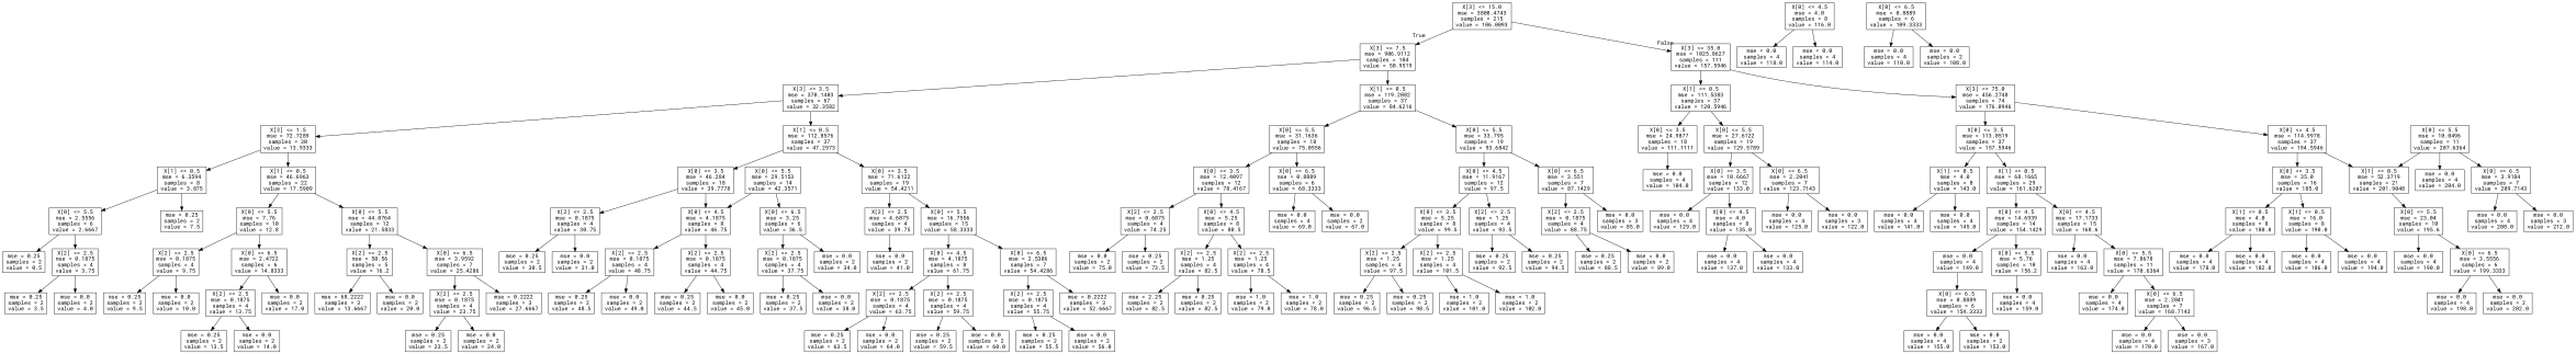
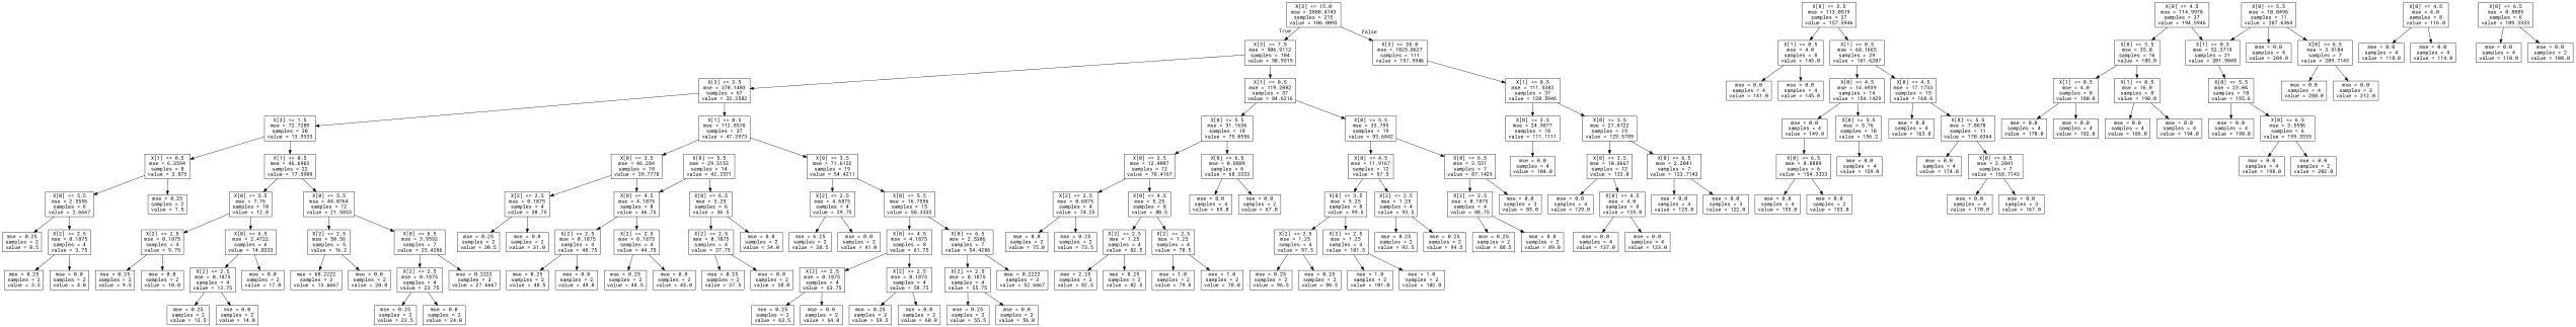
  digraph {
    fontname="Roboto Mono"
    node [fontname="Roboto Mono" shape=box]
    edge [fontname="Roboto Mono"]
    n1 [label="X[3] <= 15.0\nmse = 3808.4743\nsamples = 215\nvalue = 106.0093"]
    n2 [label="X[3] <= 7.5\nmse = 906.9112\nsamples = 104\nvalue = 50.9519"]
    n3 [label="X[3] <= 35.0\nmse = 1025.8627\nsamples = 111\nvalue = 157.5946"]
    n4 [label="X[3] <= 3.5\nmse = 370.1403\nsamples = 67\nvalue = 32.3582"]
    n5 [label="X[1] <= 0.5\nmse = 119.2082\nsamples = 37\nvalue = 84.6216"]
    n6 [label="X[1] <= 0.5\nmse = 111.5383\nsamples = 37\nvalue = 120.5946"]
-   n7 [label="X[3] <= 75.0\nmse = 456.2748\nsamples = 74\nvalue = 176.0946"]
    n8 [label="X[3] <= 1.5\nmse = 72.7289\nsamples = 30\nvalue = 13.9333"]
    n9 [label="X[1] <= 0.5\nmse = 112.8576\nsamples = 37\nvalue = 47.2973"]
    n10 [label="X[0] <= 5.5\nmse = 31.1636\nsamples = 18\nvalue = 75.0556"]
    n11 [label="X[0] <= 5.5\nmse = 33.795\nsamples = 19\nvalue = 93.6842"]
    n12 [label="X[1] <= 0.5\nmse = 6.3594\nsamples = 8\nvalue = 3.875"]
    n13 [label="X[1] <= 0.5\nmse = 46.6963\nsamples = 22\nvalue = 17.5909"]
    n14 [label="X[0] <= 3.5\nmse = 46.284\nsamples = 18\nvalue = 39.7778"]
    n15 [label="X[0] <= 3.5\nmse = 71.6122\nsamples = 19\nvalue = 54.4211"]
    n16 [label="X[0] <= 5.5\nmse = 2.5556\nsamples = 6\nvalue = 2.6667"]
    n17 [label="mse = 0.25\nsamples = 2\nvalue = 7.5"]
    n18 [label="X[0] <= 5.5\nmse = 7.76\nsamples = 10\nvalue = 12.8"]
    n19 [label="X[0] <= 5.5\nmse = 44.0764\nsamples = 12\nvalue = 21.5833"]
    n20 [label="mse = 0.25\nsamples = 2\nvalue = 0.5"]
    n21 [label="X[2] <= 2.5\nmse = 0.1875\nsamples = 4\nvalue = 3.75"]
    n22 [label="mse = 0.25\nsamples = 2\nvalue = 3.5"]
    n23 [label="mse = 0.0\nsamples = 2\nvalue = 4.0"]
    n24 [label="X[2] <= 2.5\nmse = 0.1875\nsamples = 4\nvalue = 9.75"]
    n25 [label="X[0] <= 6.5\nmse = 2.4722\nsamples = 6\nvalue = 14.8333"]
    n26 [label="X[2] <= 2.5\nmse = 50.56\nsamples = 5\nvalue = 16.2"]
    n27 [label="X[0] <= 6.5\nmse = 3.9592\nsamples = 7\nvalue = 25.4286"]
    n28 [label="mse = 0.25\nsamples = 2\nvalue = 9.5"]
    n29 [label="mse = 0.0\nsamples = 2\nvalue = 10.0"]
    n30 [label="X[2] <= 2.5\nmse = 0.1875\nsamples = 4\nvalue = 13.75"]
    n31 [label="mse = 0.0\nsamples = 2\nvalue = 17.0"]
    n32 [label="mse = 0.25\nsamples = 2\nvalue = 13.5"]
    n33 [label="mse = 0.0\nsamples = 2\nvalue = 14.0"]
    n34 [label="mse = 68.2222\nsamples = 3\nvalue = 13.6667"]
    n35 [label="mse = 0.0\nsamples = 2\nvalue = 20.0"]
    n36 [label="X[2] <= 2.5\nmse = 0.1875\nsamples = 4\nvalue = 23.75"]
    n37 [label="mse = 0.2222\nsamples = 3\nvalue = 27.6667"]
    n38 [label="mse = 0.25\nsamples = 2\nvalue = 23.5"]
    n39 [label="mse = 0.0\nsamples = 2\nvalue = 24.0"]
    n40 [label="X[2] <= 2.5\nmse = 0.1875\nsamples = 4\nvalue = 30.75"]
    n41 [label="X[0] <= 4.5\nmse = 4.1875\nsamples = 8\nvalue = 46.75"]
    n42 [label="X[2] <= 2.5\nmse = 4.6875\nsamples = 4\nvalue = 39.75"]
    n43 [label="X[0] <= 5.5\nmse = 16.7556\nsamples = 15\nvalue = 58.3333"]
    n44 [label="mse = 0.25\nsamples = 2\nvalue = 30.5"]
    n45 [label="mse = 0.0\nsamples = 2\nvalue = 31.0"]
    n46 [label="X[0] <= 5.5\nmse = 29.5153\nsamples = 14\nvalue = 42.3571"]
    n47 [label="X[0] <= 6.5\nmse = 3.25\nsamples = 6\nvalue = 36.5"]
    n48 [label="X[2] <= 2.5\nmse = 0.1875\nsamples = 4\nvalue = 48.75"]
    n49 [label="X[2] <= 2.5\nmse = 0.1875\nsamples = 4\nvalue = 44.75"]
    n50 [label="X[2] <= 2.5\nmse = 0.1875\nsamples = 4\nvalue = 37.75"]
    n51 [label="mse = 0.0\nsamples = 2\nvalue = 34.0"]
    n52 [label="mse = 0.25\nsamples = 2\nvalue = 48.5"]
    n53 [label="mse = 0.0\nsamples = 2\nvalue = 49.0"]
    n54 [label="mse = 0.25\nsamples = 2\nvalue = 44.5"]
    n55 [label="mse = 0.0\nsamples = 2\nvalue = 45.0"]
    n56 [label="mse = 0.25\nsamples = 2\nvalue = 37.5"]
    n57 [label="mse = 0.0\nsamples = 2\nvalue = 38.0"]
+   n58 [label="mse = 6.25\nsamples = 2\nvalue = 38.5"]
    n59 [label="mse = 0.0\nsamples = 2\nvalue = 41.0"]
    n60 [label="X[0] <= 4.5\nmse = 4.1875\nsamples = 8\nvalue = 61.75"]
    n61 [label="X[0] <= 6.5\nmse = 2.5306\nsamples = 7\nvalue = 54.4286"]
    n62 [label="X[2] <= 2.5\nmse = 0.1875\nsamples = 4\nvalue = 63.75"]
    n63 [label="X[2] <= 2.5\nmse = 0.1875\nsamples = 4\nvalue = 59.75"]
    n64 [label="X[2] <= 2.5\nmse = 0.1875\nsamples = 4\nvalue = 55.75"]
    n65 [label="mse = 0.2222\nsamples = 3\nvalue = 52.6667"]
    n66 [label="mse = 0.25\nsamples = 2\nvalue = 63.5"]
    n67 [label="mse = 0.0\nsamples = 2\nvalue = 64.0"]
    n68 [label="mse = 0.25\nsamples = 2\nvalue = 59.5"]
    n69 [label="mse = 0.0\nsamples = 2\nvalue = 60.0"]
    n70 [label="mse = 0.25\nsamples = 2\nvalue = 55.5"]
    n71 [label="mse = 0.0\nsamples = 2\nvalue = 56.0"]
    n72 [label="X[0] <= 3.5\nmse = 12.4097\nsamples = 12\nvalue = 78.4167"]
    n73 [label="X[0] <= 6.5\nmse = 0.8889\nsamples = 6\nvalue = 68.3333"]
    n74 [label="X[0] <= 4.5\nmse = 11.9167\nsamples = 12\nvalue = 97.5"]
    n75 [label="X[0] <= 6.5\nmse = 3.551\nsamples = 7\nvalue = 87.1429"]
    n76 [label="X[2] <= 2.5\nmse = 0.6875\nsamples = 4\nvalue = 74.25"]
    n77 [label="X[0] <= 4.5\nmse = 5.25\nsamples = 8\nvalue = 80.5"]
    n78 [label="mse = 0.0\nsamples = 4\nvalue = 69.0"]
    n79 [label="mse = 0.0\nsamples = 2\nvalue = 67.0"]
    n80 [label="mse = 0.0\nsamples = 2\nvalue = 75.0"]
    n81 [label="mse = 0.25\nsamples = 2\nvalue = 73.5"]
    n82 [label="X[2] <= 2.5\nmse = 1.25\nsamples = 4\nvalue = 82.5"]
    n83 [label="X[2] <= 2.5\nmse = 1.25\nsamples = 4\nvalue = 78.5"]
    n84 [label="mse = 2.25\nsamples = 2\nvalue = 82.5"]
    n85 [label="mse = 0.25\nsamples = 2\nvalue = 82.5"]
    n86 [label="mse = 1.0\nsamples = 2\nvalue = 79.0"]
    n87 [label="mse = 1.0\nsamples = 2\nvalue = 78.0"]
    n88 [label="X[0] <= 3.5\nmse = 5.25\nsamples = 8\nvalue = 99.5"]
    n89 [label="X[2] <= 2.5\nmse = 1.25\nsamples = 4\nvalue = 93.5"]
    n90 [label="X[2] <= 2.5\nmse = 0.1875\nsamples = 4\nvalue = 88.75"]
    n91 [label="mse = 0.0\nsamples = 3\nvalue = 85.0"]
    n92 [label="X[2] <= 2.5\nmse = 1.25\nsamples = 4\nvalue = 97.5"]
    n93 [label="X[2] <= 2.5\nmse = 1.25\nsamples = 4\nvalue = 101.5"]
    n94 [label="mse = 0.25\nsamples = 2\nvalue = 92.5"]
    n95 [label="mse = 0.25\nsamples = 2\nvalue = 94.5"]
    n96 [label="mse = 0.25\nsamples = 2\nvalue = 96.5"]
    n97 [label="mse = 0.25\nsamples = 2\nvalue = 98.5"]
    n98 [label="mse = 1.0\nsamples = 2\nvalue = 101.0"]
    n99 [label="mse = 1.0\nsamples = 2\nvalue = 102.0"]
    n100 [label="mse = 0.25\nsamples = 2\nvalue = 88.5"]
    n101 [label="mse = 0.0\nsamples = 2\nvalue = 89.0"]
    n102 [label="X[0] <= 3.5\nmse = 24.9877\nsamples = 18\nvalue = 111.1111"]
    n103 [label="X[0] <= 5.5\nmse = 27.6122\nsamples = 19\nvalue = 129.5789"]
    n104 [label="X[0] <= 3.5\nmse = 113.0519\nsamples = 37\nvalue = 157.5946"]
    n105 [label="X[0] <= 4.5\nmse = 114.9978\nsamples = 37\nvalue = 194.5946"]
    n106 [label="mse = 0.0\nsamples = 4\nvalue = 104.0"]
    n107 [label="X[0] <= 3.5\nmse = 10.6667\nsamples = 12\nvalue = 133.0"]
    n108 [label="X[0] <= 6.5\nmse = 2.2041\nsamples = 7\nvalue = 123.7143"]
    n109 [label="X[0] <= 4.5\nmse = 4.0\nsamples = 8\nvalue = 116.0"]
    n110 [label="mse = 0.0\nsamples = 4\nvalue = 118.0"]
    n111 [label="mse = 0.0\nsamples = 4\nvalue = 114.0"]
    n112 [label="X[0] <= 6.5\nmse = 0.8889\nsamples = 6\nvalue = 109.3333"]
    n113 [label="mse = 0.0\nsamples = 4\nvalue = 110.0"]
    n114 [label="mse = 0.0\nsamples = 2\nvalue = 108.0"]
    n115 [label="mse = 0.0\nsamples = 4\nvalue = 129.0"]
    n116 [label="X[0] <= 4.5\nmse = 4.0\nsamples = 8\nvalue = 135.0"]
    n117 [label="mse = 0.0\nsamples = 4\nvalue = 125.0"]
    n118 [label="mse = 0.0\nsamples = 3\nvalue = 122.0"]
    n119 [label="mse = 0.0\nsamples = 4\nvalue = 137.0"]
    n120 [label="mse = 0.0\nsamples = 4\nvalue = 133.0"]
    n121 [label="X[1] <= 0.5\nmse = 4.0\nsamples = 8\nvalue = 143.0"]
    n122 [label="X[1] <= 0.5\nmse = 68.1665\nsamples = 29\nvalue = 161.6207"]
    n123 [label="X[0] <= 3.5\nmse = 35.0\nsamples = 16\nvalue = 185.0"]
    n124 [label="X[1] <= 0.5\nmse = 52.3719\nsamples = 21\nvalue = 201.9048"]
    n125 [label="mse = 0.0\nsamples = 4\nvalue = 141.0"]
    n126 [label="mse = 0.0\nsamples = 4\nvalue = 145.0"]
    n127 [label="X[0] <= 4.5\nmse = 14.6939\nsamples = 14\nvalue = 154.1429"]
    n128 [label="X[0] <= 4.5\nmse = 17.1733\nsamples = 15\nvalue = 168.6"]
    n129 [label="mse = 0.0\nsamples = 4\nvalue = 149.0"]
    n130 [label="X[0] <= 5.5\nmse = 5.76\nsamples = 10\nvalue = 156.2"]
    n131 [label="mse = 0.0\nsamples = 4\nvalue = 163.0"]
    n132 [label="X[0] <= 5.5\nmse = 7.8678\nsamples = 11\nvalue = 170.6364"]
    n133 [label="X[0] <= 6.5\nmse = 0.8889\nsamples = 6\nvalue = 154.3333"]
    n134 [label="mse = 0.0\nsamples = 4\nvalue = 159.0"]
    n135 [label="mse = 0.0\nsamples = 4\nvalue = 155.0"]
    n136 [label="mse = 0.0\nsamples = 2\nvalue = 153.0"]
    n137 [label="mse = 0.0\nsamples = 4\nvalue = 174.0"]
    n138 [label="X[0] <= 6.5\nmse = 2.2041\nsamples = 7\nvalue = 168.7143"]
    n139 [label="mse = 0.0\nsamples = 4\nvalue = 170.0"]
    n140 [label="mse = 0.0\nsamples = 3\nvalue = 167.0"]
    n141 [label="X[1] <= 0.5\nmse = 4.0\nsamples = 8\nvalue = 180.0"]
    n142 [label="X[1] <= 0.5\nmse = 16.0\nsamples = 8\nvalue = 190.0"]
    n143 [label="X[0] <= 5.5\nmse = 23.04\nsamples = 10\nvalue = 195.6"]
    n144 [label="mse = 0.0\nsamples = 4\nvalue = 178.0"]
    n145 [label="mse = 0.0\nsamples = 4\nvalue = 182.0"]
    n146 [label="mse = 0.0\nsamples = 4\nvalue = 186.0"]
    n147 [label="mse = 0.0\nsamples = 4\nvalue = 194.0"]
    n148 [label="mse = 0.0\nsamples = 4\nvalue = 190.0"]
    n149 [label="X[0] <= 6.5\nmse = 3.5556\nsamples = 6\nvalue = 199.3333"]
    n150 [label="X[0] <= 5.5\nmse = 10.0496\nsamples = 11\nvalue = 207.6364"]
    n151 [label="mse = 0.0\nsamples = 4\nvalue = 204.0"]
    n152 [label="X[0] <= 6.5\nmse = 3.9184\nsamples = 7\nvalue = 209.7143"]
    n153 [label="mse = 0.0\nsamples = 4\nvalue = 198.0"]
    n154 [label="mse = 0.0\nsamples = 2\nvalue = 202.0"]
    n155 [label="mse = 0.0\nsamples = 4\nvalue = 208.0"]
    n156 [label="mse = 0.0\nsamples = 3\nvalue = 212.0"]
    n1 -> n2 [headlabel=True labelangle=45 labeldistance=2.5]
    n1 -> n3 [headlabel=False labelangle=-45 labeldistance=2.5]
    n2 -> n4
    n2 -> n5
    n3 -> n6
-   n3 -> n7
    n4 -> n8
    n4 -> n9
    n5 -> n10
    n5 -> n11
    n6 -> n102
    n6 -> n103
-   n7 -> n104
-   n7 -> n105
    n8 -> n12
    n8 -> n13
    n9 -> n14
    n9 -> n15
    n10 -> n72
    n10 -> n73
    n11 -> n74
    n11 -> n75
    n12 -> n16
    n12 -> n17
    n13 -> n18
    n13 -> n19
    n14 -> n40
    n14 -> n41
    n15 -> n42
    n15 -> n43
    n16 -> n20
    n16 -> n21
    n18 -> n24
    n18 -> n25
    n19 -> n26
    n19 -> n27
    n21 -> n22
    n21 -> n23
    n24 -> n28
    n24 -> n29
    n25 -> n30
    n25 -> n31
    n26 -> n34
    n26 -> n35
    n27 -> n36
    n27 -> n37
    n30 -> n32
    n30 -> n33
    n36 -> n38
    n36 -> n39
    n40 -> n44
    n40 -> n45
    n41 -> n48
    n41 -> n49
+   n42 -> n58
    n42 -> n59
    n43 -> n60
    n43 -> n61
    n46 -> n41
    n46 -> n47
    n47 -> n50
    n47 -> n51
    n48 -> n52
    n48 -> n53
    n49 -> n54
    n49 -> n55
    n50 -> n56
    n50 -> n57
    n60 -> n62
    n60 -> n63
    n61 -> n64
    n61 -> n65
    n62 -> n66
    n62 -> n67
    n63 -> n68
    n63 -> n69
    n64 -> n70
    n64 -> n71
    n72 -> n76
    n72 -> n77
    n73 -> n78
    n73 -> n79
    n74 -> n88
    n74 -> n89
    n75 -> n90
    n75 -> n91
    n76 -> n80
    n76 -> n81
    n77 -> n82
    n77 -> n83
    n82 -> n84
    n82 -> n85
    n83 -> n86
    n83 -> n87
    n88 -> n92
    n88 -> n93
    n89 -> n94
    n89 -> n95
    n90 -> n100
    n90 -> n101
    n92 -> n96
    n92 -> n97
    n93 -> n98
    n93 -> n99
    n102 -> n106
    n103 -> n107
    n103 -> n108
    n104 -> n121
    n104 -> n122
    n105 -> n123
    n105 -> n124
    n107 -> n115
    n107 -> n116
    n108 -> n117
    n108 -> n118
    n109 -> n110
    n109 -> n111
    n112 -> n113
    n112 -> n114
    n116 -> n119
    n116 -> n120
    n121 -> n125
    n121 -> n126
    n122 -> n127
    n122 -> n128
    n123 -> n141
    n123 -> n142
    n124 -> n143
    n127 -> n129
    n127 -> n130
    n128 -> n131
    n128 -> n132
    n129 -> n133
    n130 -> n134
    n132 -> n137
    n132 -> n138
    n133 -> n135
    n133 -> n136
    n138 -> n139
    n138 -> n140
    n141 -> n144
    n141 -> n145
    n142 -> n146
    n142 -> n147
    n143 -> n148
    n143 -> n149
    n149 -> n153
    n149 -> n154
    n150 -> n124
    n150 -> n151
    n150 -> n152
    n152 -> n155
    n152 -> n156
  }
